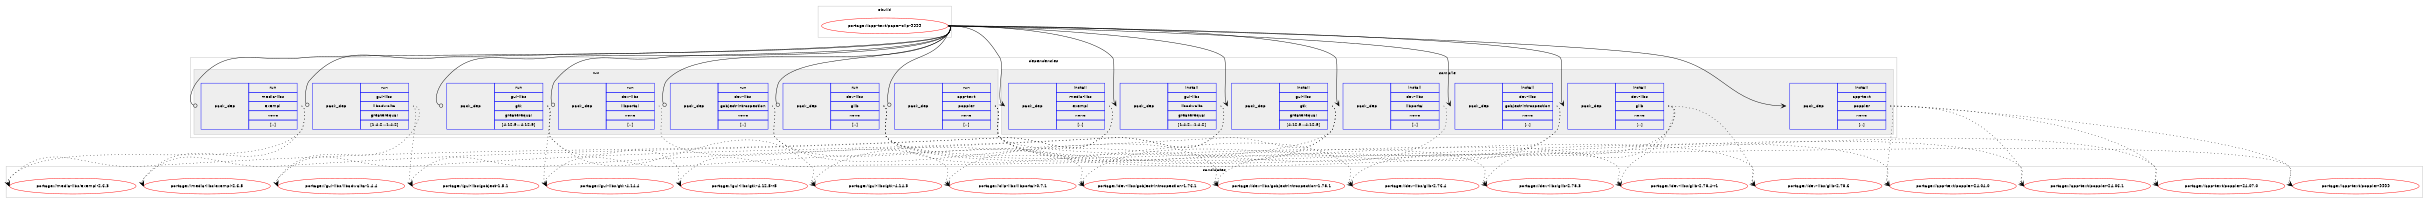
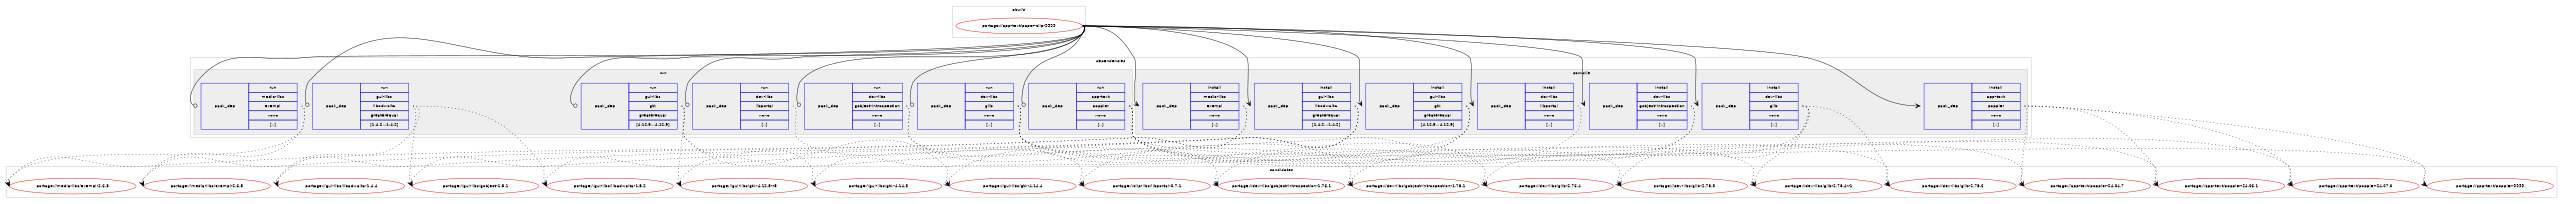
  digraph {
    compound=true
    concentrate=true
    fontname=Helvetica
    fontsize=10
    newrank=true
    rankdir=TB
    ranksep=1.5
    node [color=red fontname=Helvetica fontsize=10]
    edge [arrowhead=vee headport=w style=dotted tailport=e weight=100]
    n1 [label="portage://app-text/paper-clip-9999" width=4]
    n2 [color=blue label=<<TABLE BORDER="0" CELLBORDER="1" CELLSPACING="0" CELLPADDING="4" WIDTH="220"><TR><TD ROWSPAN="6" CELLPADDING="30">pack_dep</TD></TR><TR><TD WIDTH="110">install</TD></TR><TR><TD>app-text</TD></TR><TR><TD>poppler</TD></TR><TR><TD>none</TD></TR><TR><TD>[,,]</TD></TR></TABLE>> shape=none]
    n3 [color=blue label=<<TABLE BORDER="0" CELLBORDER="1" CELLSPACING="0" CELLPADDING="4" WIDTH="220"><TR><TD ROWSPAN="6" CELLPADDING="30">pack_dep</TD></TR><TR><TD WIDTH="110">install</TD></TR><TR><TD>dev-libs</TD></TR><TR><TD>glib</TD></TR><TR><TD>none</TD></TR><TR><TD>[,,]</TD></TR></TABLE>> shape=none]
    n4 [color=blue label=<<TABLE BORDER="0" CELLBORDER="1" CELLSPACING="0" CELLPADDING="4" WIDTH="220"><TR><TD ROWSPAN="6" CELLPADDING="30">pack_dep</TD></TR><TR><TD WIDTH="110">install</TD></TR><TR><TD>dev-libs</TD></TR><TR><TD>gobject-introspection</TD></TR><TR><TD>none</TD></TR><TR><TD>[,,]</TD></TR></TABLE>> shape=none]
    n5 [color=blue label=<<TABLE BORDER="0" CELLBORDER="1" CELLSPACING="0" CELLPADDING="4" WIDTH="220"><TR><TD ROWSPAN="6" CELLPADDING="30">pack_dep</TD></TR><TR><TD WIDTH="110">install</TD></TR><TR><TD>dev-libs</TD></TR><TR><TD>libportal</TD></TR><TR><TD>none</TD></TR><TR><TD>[,,]</TD></TR></TABLE>> shape=none]
    n6 [color=blue label=<<TABLE BORDER="0" CELLBORDER="1" CELLSPACING="0" CELLPADDING="4" WIDTH="220"><TR><TD ROWSPAN="6" CELLPADDING="30">pack_dep</TD></TR><TR><TD WIDTH="110">install</TD></TR><TR><TD>gui-libs</TD></TR><TR><TD>gtk</TD></TR><TR><TD>greaterequal</TD></TR><TR><TD>[4.12.5,,,4.12.5]</TD></TR></TABLE>> shape=none]
    n7 [color=blue label=<<TABLE BORDER="0" CELLBORDER="1" CELLSPACING="0" CELLPADDING="4" WIDTH="220"><TR><TD ROWSPAN="6" CELLPADDING="30">pack_dep</TD></TR><TR><TD WIDTH="110">install</TD></TR><TR><TD>gui-libs</TD></TR><TR><TD>libadwaita</TD></TR><TR><TD>greaterequal</TD></TR><TR><TD>[1.4.2,,,1.4.2]</TD></TR></TABLE>> shape=none]
    n8 [color=blue label=<<TABLE BORDER="0" CELLBORDER="1" CELLSPACING="0" CELLPADDING="4" WIDTH="220"><TR><TD ROWSPAN="6" CELLPADDING="30">pack_dep</TD></TR><TR><TD WIDTH="110">install</TD></TR><TR><TD>media-libs</TD></TR><TR><TD>exempi</TD></TR><TR><TD>none</TD></TR><TR><TD>[,,]</TD></TR></TABLE>> shape=none]
    n9 [color=blue label=<<TABLE BORDER="0" CELLBORDER="1" CELLSPACING="0" CELLPADDING="4" WIDTH="220"><TR><TD ROWSPAN="6" CELLPADDING="30">pack_dep</TD></TR><TR><TD WIDTH="110">run</TD></TR><TR><TD>app-text</TD></TR><TR><TD>poppler</TD></TR><TR><TD>none</TD></TR><TR><TD>[,,]</TD></TR></TABLE>> shape=none]
    n10 [color=blue label=<<TABLE BORDER="0" CELLBORDER="1" CELLSPACING="0" CELLPADDING="4" WIDTH="220"><TR><TD ROWSPAN="6" CELLPADDING="30">pack_dep</TD></TR><TR><TD WIDTH="110">run</TD></TR><TR><TD>dev-libs</TD></TR><TR><TD>glib</TD></TR><TR><TD>none</TD></TR><TR><TD>[,,]</TD></TR></TABLE>> shape=none]
    n11 [color=blue label=<<TABLE BORDER="0" CELLBORDER="1" CELLSPACING="0" CELLPADDING="4" WIDTH="220"><TR><TD ROWSPAN="6" CELLPADDING="30">pack_dep</TD></TR><TR><TD WIDTH="110">run</TD></TR><TR><TD>dev-libs</TD></TR><TR><TD>gobject-introspection</TD></TR><TR><TD>none</TD></TR><TR><TD>[,,]</TD></TR></TABLE>> shape=none]
    n12 [color=blue label=<<TABLE BORDER="0" CELLBORDER="1" CELLSPACING="0" CELLPADDING="4" WIDTH="220"><TR><TD ROWSPAN="6" CELLPADDING="30">pack_dep</TD></TR><TR><TD WIDTH="110">run</TD></TR><TR><TD>dev-libs</TD></TR><TR><TD>libportal</TD></TR><TR><TD>none</TD></TR><TR><TD>[,,]</TD></TR></TABLE>> shape=none]
    n13 [color=blue label=<<TABLE BORDER="0" CELLBORDER="1" CELLSPACING="0" CELLPADDING="4" WIDTH="220"><TR><TD ROWSPAN="6" CELLPADDING="30">pack_dep</TD></TR><TR><TD WIDTH="110">run</TD></TR><TR><TD>gui-libs</TD></TR><TR><TD>gtk</TD></TR><TR><TD>greaterequal</TD></TR><TR><TD>[4.12.5,,,4.12.5]</TD></TR></TABLE>> shape=none]
    n14 [color=blue label=<<TABLE BORDER="0" CELLBORDER="1" CELLSPACING="0" CELLPADDING="4" WIDTH="220"><TR><TD ROWSPAN="6" CELLPADDING="30">pack_dep</TD></TR><TR><TD WIDTH="110">run</TD></TR><TR><TD>gui-libs</TD></TR><TR><TD>libadwaita</TD></TR><TR><TD>greaterequal</TD></TR><TR><TD>[1.4.2,,,1.4.2]</TD></TR></TABLE>> shape=none]
    n15 [color=blue label=<<TABLE BORDER="0" CELLBORDER="1" CELLSPACING="0" CELLPADDING="4" WIDTH="220"><TR><TD ROWSPAN="6" CELLPADDING="30">pack_dep</TD></TR><TR><TD WIDTH="110">run</TD></TR><TR><TD>media-libs</TD></TR><TR><TD>exempi</TD></TR><TR><TD>none</TD></TR><TR><TD>[,,]</TD></TR></TABLE>> shape=none]
    n16 [label="portage://app-text/poppler-9999" width=4]
    n17 [label="portage://app-text/poppler-24.07.0" width=4]
    n18 [label="portage://app-text/poppler-24.06.1" width=4]
-   n19 [label="portage://app-text/poppler-24.04.0" width=4]
+   n19 [label="portage://app-text/poppler-24.04.7" width=4]
    n20 [label="portage://dev-libs/glib-2.78.6" width=4]
    n21 [label="portage://dev-libs/glib-2.78.4-r1" width=4]
    n22 [label="portage://dev-libs/glib-2.78.3" width=4]
    n23 [label="portage://dev-libs/glib-2.76.4" width=4]
    n24 [label="portage://dev-libs/gobject-introspection-1.78.1" width=4]
    n25 [label="portage://dev-libs/gobject-introspection-1.76.1" width=4]
    n26 [label="portage://clip-libs/libportal-0.7.1" width=4]
    n27 [label="portage://gui-libs/gtk-4.14.4" width=4]
    n28 [label="portage://gui-libs/gtk-4.14.3" width=4]
    n29 [label="portage://gui-libs/gtk-4.12.5-r5" width=4]
+   n30 [label="portage://gui-libs/libadwaita-1.5.2" width=4]
    n31 [label="portage://gui-libs/gobject-1.5.1" width=4]
    n32 [label="portage://gui-libs/libadwaita-1.4.4" width=4]
    n33 [label="portage://media-libs/exempi-2.6.5" width=4]
    n34 [label="portage://media-libs/exempi-2.6.3" width=4]
    subgraph cluster_1 {
      color=gray
      label=<<i>ebuild</i>>
      n1
    }
    subgraph cluster_2 {
      color=gray
      label=<<i>dependencies</i>>
      subgraph cluster_3 {
        color=gray
        fillcolor="#eeeeee"
        label=<<i>compile</i>>
        style=filled
        subgraph sub_4 {
          color=gray
          fillcolor="#eeeeee"
          label=<<i>compile</i>>
          style=filled
          n2
        }
        subgraph sub_5 {
          color=gray
          fillcolor="#eeeeee"
          label=<<i>compile</i>>
          style=filled
          n3
        }
        subgraph sub_6 {
          color=gray
          fillcolor="#eeeeee"
          label=<<i>compile</i>>
          style=filled
          n4
        }
        subgraph sub_7 {
          color=gray
          fillcolor="#eeeeee"
          label=<<i>compile</i>>
          style=filled
          n5
        }
        subgraph sub_8 {
          color=gray
          fillcolor="#eeeeee"
          label=<<i>compile</i>>
          style=filled
          n6
        }
        subgraph sub_9 {
          color=gray
          fillcolor="#eeeeee"
          label=<<i>compile</i>>
          style=filled
          n7
        }
        subgraph sub_10 {
          color=gray
          fillcolor="#eeeeee"
          label=<<i>compile</i>>
          style=filled
          n8
        }
      }
      subgraph cluster_11 {
        color=gray
        fillcolor="#eeeeee"
        label=<<i>compile and run</i>>
        style=filled
      }
      subgraph cluster_12 {
        color=gray
        fillcolor="#eeeeee"
        label=<<i>run</i>>
        style=filled
        subgraph sub_13 {
          color=gray
          fillcolor="#eeeeee"
          label=<<i>run</i>>
          style=filled
          n9
        }
        subgraph sub_14 {
          color=gray
          fillcolor="#eeeeee"
          label=<<i>run</i>>
          style=filled
          n10
        }
        subgraph sub_15 {
          color=gray
          fillcolor="#eeeeee"
          label=<<i>run</i>>
          style=filled
          n11
        }
        subgraph sub_16 {
          color=gray
          fillcolor="#eeeeee"
          label=<<i>run</i>>
          style=filled
          n12
        }
        subgraph sub_17 {
          color=gray
          fillcolor="#eeeeee"
          label=<<i>run</i>>
          style=filled
          n13
        }
        subgraph sub_18 {
          color=gray
          fillcolor="#eeeeee"
          label=<<i>run</i>>
          style=filled
          n14
        }
        subgraph sub_19 {
          color=gray
          fillcolor="#eeeeee"
          label=<<i>run</i>>
          style=filled
          n15
        }
      }
    }
    subgraph cluster_20 {
      color=gray
      label=<<i>candidates</i>>
      rank=same
      subgraph sub_21 {
        color=black
        label=<<i>candidates</i>>
        nodesep=1
        rank=same
        n16
        n17
        n18
        n19
      }
      subgraph sub_22 {
        color=black
        label=<<i>candidates</i>>
        nodesep=1
        rank=same
        n20
        n21
        n22
        n23
      }
      subgraph sub_23 {
        color=black
        label=<<i>candidates</i>>
        nodesep=1
        rank=same
        n24
        n25
      }
      subgraph sub_24 {
        color=black
        label=<<i>candidates</i>>
        nodesep=1
        rank=same
        n26
      }
      subgraph sub_25 {
        color=black
        label=<<i>candidates</i>>
        nodesep=1
        rank=same
        n27
        n28
        n29
      }
      subgraph sub_26 {
        color=black
        label=<<i>candidates</i>>
        nodesep=1
        rank=same
+       n30
        n31
        n32
      }
      subgraph sub_27 {
        color=black
        label=<<i>candidates</i>>
        nodesep=1
        rank=same
        n26
      }
      subgraph sub_28 {
        color=black
        label=<<i>candidates</i>>
        nodesep=1
        rank=same
        n33
        n34
      }
      subgraph sub_29 {
        color=black
        label=<<i>candidates</i>>
        nodesep=1
        rank=same
        n16
        n17
        n18
        n19
      }
      subgraph sub_30 {
        color=black
        label=<<i>candidates</i>>
        nodesep=1
        rank=same
        n20
        n21
        n22
        n23
      }
      subgraph sub_31 {
        color=black
        label=<<i>candidates</i>>
        nodesep=1
        rank=same
        n24
        n25
      }
      subgraph sub_32 {
        color=black
        label=<<i>candidates</i>>
        nodesep=1
        rank=same
        n27
        n28
        n29
      }
      subgraph sub_33 {
        color=black
        label=<<i>candidates</i>>
        nodesep=1
        rank=same
+       n30
        n31
        n32
      }
      subgraph sub_34 {
        color=black
        label=<<i>candidates</i>>
        nodesep=1
        rank=same
        n33
        n34
      }
    }
    n1 -> n2 [style=solid weight=20]
    n1 -> n3 [style=solid weight=20]
    n1 -> n4 [style=solid weight=20]
    n1 -> n5 [style=solid weight=20]
    n1 -> n6 [style=solid weight=20]
    n1 -> n7 [style=solid weight=20]
    n1 -> n8 [style=solid weight=20]
    n1 -> n9 [arrowhead=odot style=solid weight=20]
    n1 -> n10 [arrowhead=odot style=solid weight=20]
    n1 -> n11 [arrowhead=odot style=solid weight=20]
    n1 -> n12 [arrowhead=odot style=solid weight=20]
    n1 -> n13 [arrowhead=odot style=solid weight=20]
    n1 -> n14 [arrowhead=odot style=solid weight=20]
    n1 -> n15 [arrowhead=odot style=solid weight=20]
    n2 -> n16
    n2 -> n17
    n2 -> n18
    n2 -> n19
    n3 -> n20
    n3 -> n21
    n3 -> n22
    n3 -> n23
    n4 -> n24
    n4 -> n25
    n5 -> n26
    n6 -> n27
    n6 -> n28
    n6 -> n29
+   n7 -> n30
    n7 -> n31
    n7 -> n32
    n8 -> n33
    n8 -> n34
    n9 -> n16
    n9 -> n17
    n9 -> n18
    n9 -> n19
    n10 -> n20
    n10 -> n21
    n10 -> n22
    n10 -> n23
    n11 -> n24
    n11 -> n25
    n12 -> n26
    n13 -> n27
    n13 -> n28
    n13 -> n29
+   n14 -> n30
    n14 -> n31
    n14 -> n32
    n15 -> n33
    n15 -> n34
  }
